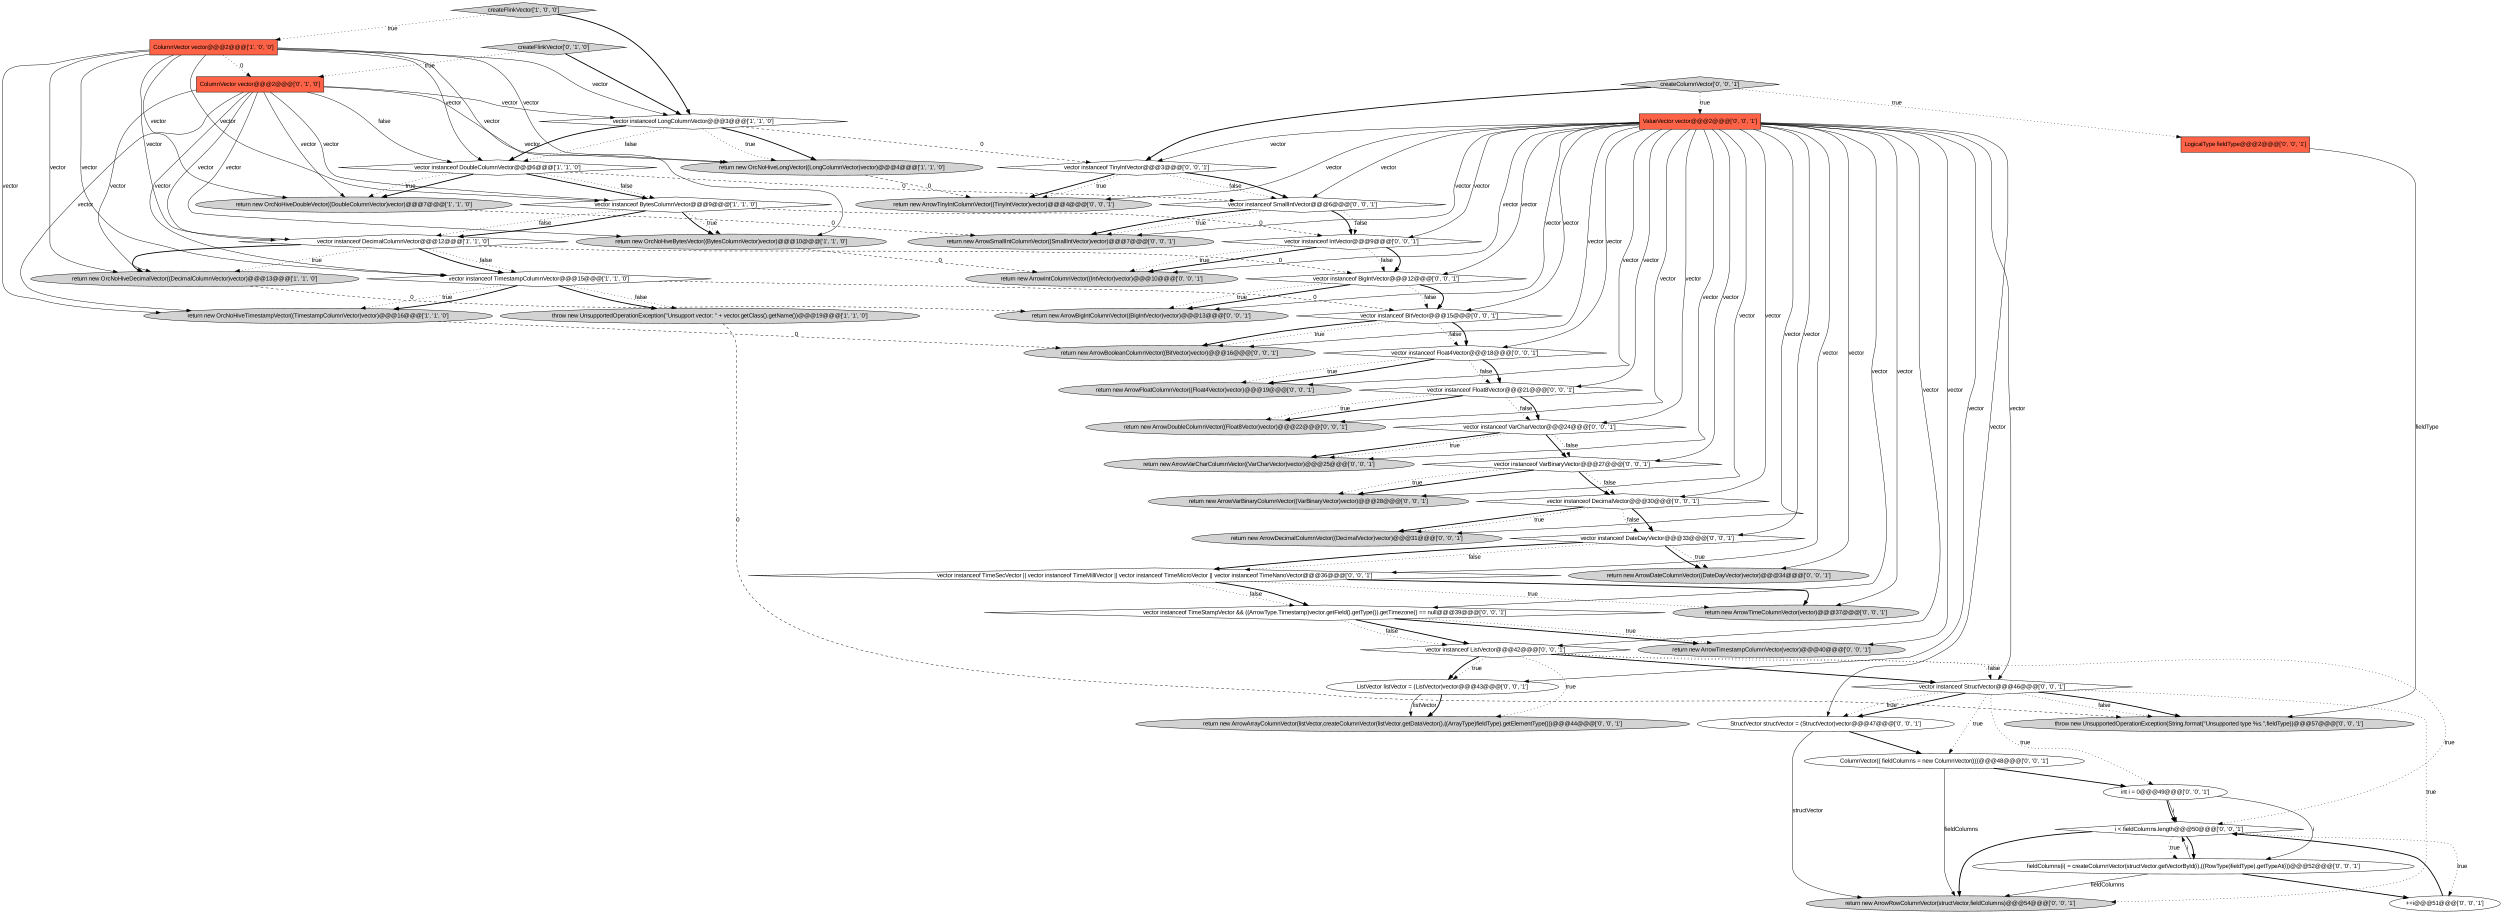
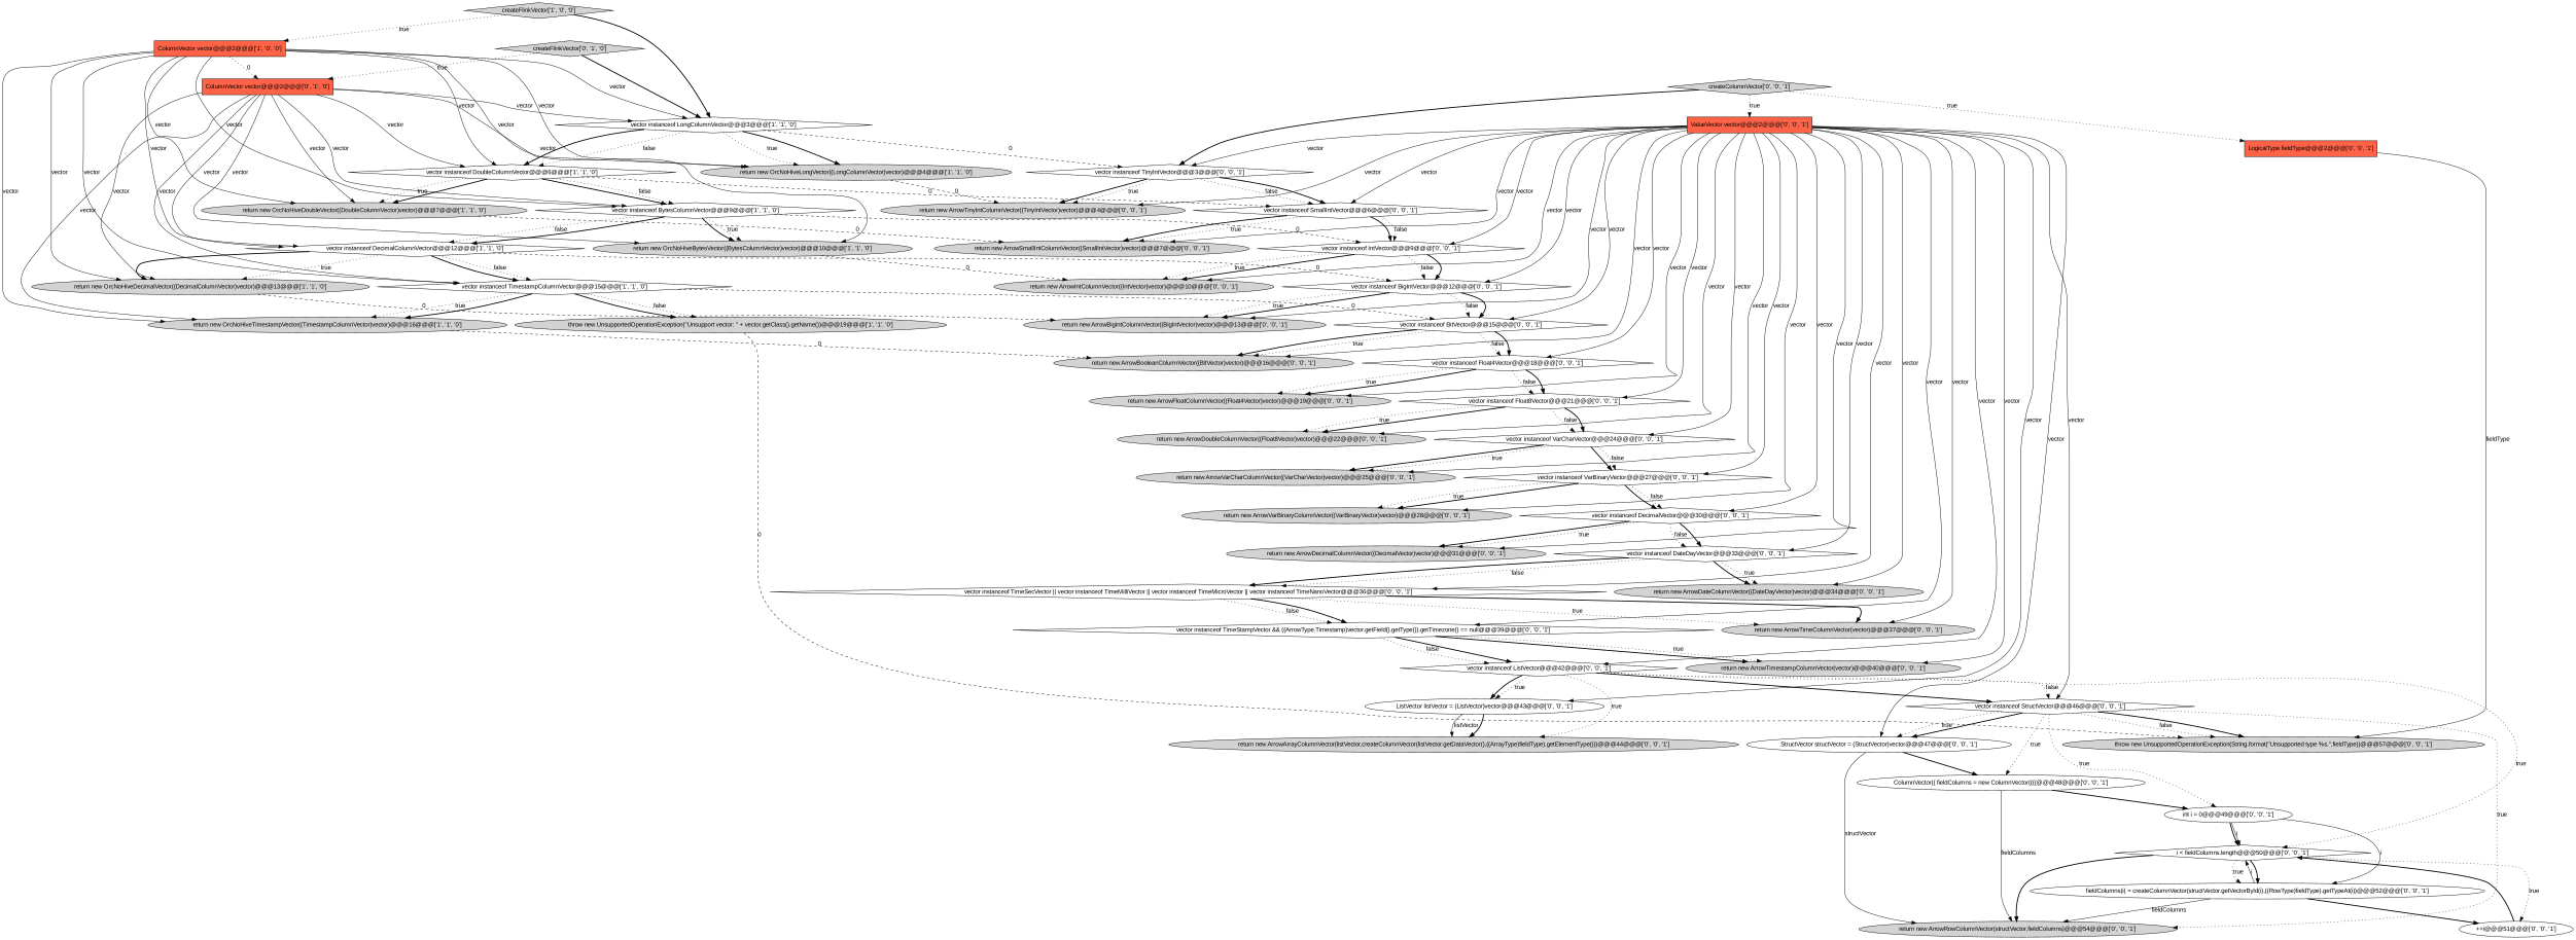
  digraph {
    fontname="Liberation Sans"
    node [fillcolor=white fontname="Liberation Sans" shape=ellipse style=filled]
    edge [fontname="Liberation Sans" style=solid]
    n1 [fillcolor=lightgray label="createFlinkVector['0', '1', '0']" shape=diamond]
    n2 [label="vector instanceof LongColumnVector@@@3@@@['1', '1', '0']" shape=diamond]
    n3 [fillcolor=tomato label="ColumnVector vector@@@2@@@['0', '1', '0']" shape=box]
    n4 [fillcolor=lightgray label="return new OrcNoHiveLongVector((LongColumnVector)vector)@@@4@@@['1', '1', '0']"]
    n5 [label="vector instanceof DoubleColumnVector@@@6@@@['1', '1', '0']" shape=diamond]
    n6 [label="vector instanceof TinyIntVector@@@3@@@['0', '0', '1']" shape=diamond]
    n7 [fillcolor=lightgray label="return new OrcNoHiveDecimalVector((DecimalColumnVector)vector)@@@13@@@['1', '1', '0']"]
    n8 [label="vector instanceof DecimalColumnVector@@@12@@@['1', '1', '0']" shape=diamond]
    n9 [label="vector instanceof BytesColumnVector@@@9@@@['1', '1', '0']" shape=diamond]
    n10 [fillcolor=lightgray label="return new OrcNoHiveTimestampVector((TimestampColumnVector)vector)@@@16@@@['1', '1', '0']"]
    n11 [label="vector instanceof TimestampColumnVector@@@15@@@['1', '1', '0']" shape=diamond]
    n12 [fillcolor=lightgray label="return new OrcNoHiveDoubleVector((DoubleColumnVector)vector)@@@7@@@['1', '1', '0']"]
    n13 [fillcolor=lightgray label="return new OrcNoHiveBytesVector((BytesColumnVector)vector)@@@10@@@['1', '1', '0']"]
    n14 [fillcolor=lightgray label="return new ArrowVarCharColumnVector((VarCharVector)vector)@@@25@@@['0', '0', '1']"]
    n15 [label="i < fieldColumns.length@@@50@@@['0', '0', '1']" shape=diamond]
    n16 [fillcolor=lightgray label="return new ArrowRowColumnVector(structVector,fieldColumns)@@@54@@@['0', '0', '1']"]
    n17 [label="++i@@@51@@@['0', '0', '1']"]
    n18 [label="fieldColumns(i( = createColumnVector(structVector.getVectorById(i),((RowType)fieldType).getTypeAt(i))@@@52@@@['0', '0', '1']"]
    n19 [fillcolor=lightgray label="return new ArrowTinyIntColumnVector((TinyIntVector)vector)@@@4@@@['0', '0', '1']"]
    n20 [fillcolor=lightgray label="return new ArrowDoubleColumnVector((Float8Vector)vector)@@@22@@@['0', '0', '1']"]
    n21 [fillcolor=lightgray label="return new ArrowBigIntColumnVector((BigIntVector)vector)@@@13@@@['0', '0', '1']"]
    n22 [label="vector instanceof VarBinaryVector@@@27@@@['0', '0', '1']" shape=diamond]
    n23 [label="vector instanceof DecimalVector@@@30@@@['0', '0', '1']" shape=diamond]
    n24 [fillcolor=lightgray label="return new ArrowVarBinaryColumnVector((VarBinaryVector)vector)@@@28@@@['0', '0', '1']"]
    n25 [label="vector instanceof DateDayVector@@@33@@@['0', '0', '1']" shape=diamond]
    n26 [fillcolor=lightgray label="return new ArrowDecimalColumnVector((DecimalVector)vector)@@@31@@@['0', '0', '1']"]
    n27 [label="vector instanceof VarCharVector@@@24@@@['0', '0', '1']" shape=diamond]
    n28 [label="vector instanceof TimeSecVector || vector instanceof TimeMilliVector || vector instanceof TimeMicroVector || vector instanceof TimeNanoVector@@@36@@@['0', '0', '1']" shape=diamond]
    n29 [fillcolor=lightgray label="return new ArrowDateColumnVector((DateDayVector)vector)@@@34@@@['0', '0', '1']"]
    n30 [label="vector instanceof TimeStampVector && ((ArrowType.Timestamp)vector.getField().getType()).getTimezone() == null@@@39@@@['0', '0', '1']" shape=diamond]
    n31 [fillcolor=lightgray label="return new ArrowTimeColumnVector(vector)@@@37@@@['0', '0', '1']"]
    n32 [label="vector instanceof IntVector@@@9@@@['0', '0', '1']" shape=diamond]
    n33 [label="vector instanceof BigIntVector@@@12@@@['0', '0', '1']" shape=diamond]
    n34 [fillcolor=lightgray label="return new ArrowIntColumnVector((IntVector)vector)@@@10@@@['0', '0', '1']"]
    n35 [label="vector instanceof BitVector@@@15@@@['0', '0', '1']" shape=diamond]
    n36 [label="vector instanceof ListVector@@@42@@@['0', '0', '1']" shape=diamond]
    n37 [fillcolor=lightgray label="return new ArrowTimestampColumnVector(vector)@@@40@@@['0', '0', '1']"]
    n38 [label="vector instanceof StructVector@@@46@@@['0', '0', '1']" shape=diamond]
    n39 [label="ListVector listVector = (ListVector)vector@@@43@@@['0', '0', '1']"]
    n40 [fillcolor=lightgray label="return new ArrowArrayColumnVector(listVector,createColumnVector(listVector.getDataVector(),((ArrayType)fieldType).getElementType()))@@@44@@@['0', '0', '1']"]
    n41 [label="vector instanceof SmallIntVector@@@6@@@['0', '0', '1']" shape=diamond]
    n42 [fillcolor=lightgray label="return new ArrowBooleanColumnVector((BitVector)vector)@@@16@@@['0', '0', '1']"]
    n43 [fillcolor=lightgray label="throw new UnsupportedOperationException(\"Unsupport vector: \" + vector.getClass().getName())@@@19@@@['1', '1', '0']"]
    n44 [fillcolor=lightgray label="return new ArrowSmallIntColumnVector((SmallIntVector)vector)@@@7@@@['0', '0', '1']"]
    n45 [label="int i = 0@@@49@@@['0', '0', '1']"]
    n46 [fillcolor=tomato label="ColumnVector vector@@@2@@@['1', '0', '0']" shape=box]
    n47 [fillcolor=lightgray label="throw new UnsupportedOperationException(String.format(\"Unsupported type %s.\",fieldType))@@@57@@@['0', '0', '1']"]
    n48 [label="StructVector structVector = (StructVector)vector@@@47@@@['0', '0', '1']"]
    n49 [label="ColumnVector(( fieldColumns = new ColumnVector((((@@@48@@@['0', '0', '1']"]
    n50 [fillcolor=tomato label="ValueVector vector@@@2@@@['0', '0', '1']" shape=box]
    n51 [label="vector instanceof Float4Vector@@@18@@@['0', '0', '1']" shape=diamond]
    n52 [fillcolor=lightgray label="return new ArrowFloatColumnVector((Float4Vector)vector)@@@19@@@['0', '0', '1']"]
    n53 [label="vector instanceof Float8Vector@@@21@@@['0', '0', '1']" shape=diamond]
    n54 [fillcolor=lightgray label="createFlinkVector['1', '0', '0']" shape=diamond]
    n55 [fillcolor=lightgray label="createColumnVector['0', '0', '1']" shape=diamond]
    n56 [fillcolor=tomato label="LogicalType fieldType@@@2@@@['0', '0', '1']" shape=box]
    n1 -> n2 [style=bold]
    n1 -> n3 [label=true style=dotted]
    n2 -> n4 [label=true style=dotted]
    n2 -> n4 [style=bold]
    n2 -> n5 [label=false style=dotted]
    n2 -> n5 [style=bold]
    n2 -> n6 [label=0 style=dashed]
    n3 -> n2 [label=vector]
    n3 -> n4 [label=vector]
-   n3 -> n5 [label=false]
+   n3 -> n5 [label=vector]
    n3 -> n7 [label=vector]
    n3 -> n8 [label=vector]
    n3 -> n9 [label=vector]
    n3 -> n10 [label=vector]
    n3 -> n11 [label=vector]
    n3 -> n12 [label=vector]
    n3 -> n13 [label=vector]
    n4 -> n19 [label=0 style=dashed]
    n5 -> n9 [style=bold]
    n5 -> n9 [label=false style=dotted]
    n5 -> n12 [style=bold]
    n5 -> n12 [label=true style=dotted]
    n5 -> n41 [label=0 style=dashed]
    n6 -> n19 [style=bold]
    n6 -> n19 [label=true style=dotted]
    n6 -> n41 [label=false style=dotted]
    n6 -> n41 [style=bold]
    n7 -> n21 [label=0 style=dashed]
    n8 -> n7 [style=bold]
    n8 -> n7 [label=true style=dotted]
    n8 -> n11 [label=false style=dotted]
    n8 -> n11 [style=bold]
    n8 -> n33 [label=0 style=dashed]
    n9 -> n8 [label=false style=dotted]
    n9 -> n8 [style=bold]
    n9 -> n13 [label=true style=dotted]
    n9 -> n13 [style=bold]
    n9 -> n32 [label=0 style=dashed]
    n10 -> n42 [label=0 style=dashed]
    n11 -> n10 [label=true style=dotted]
    n11 -> n10 [style=bold]
    n11 -> n35 [label=0 style=dashed]
    n11 -> n43 [label=false style=dotted]
    n11 -> n43 [style=bold]
    n12 -> n44 [label=0 style=dashed]
    n13 -> n34 [label=0 style=dashed]
    n15 -> n16 [style=bold]
    n15 -> n17 [label=true style=dotted]
    n15 -> n18 [style=bold]
    n15 -> n18 [label=true style=dotted]
    n17 -> n15 [style=bold]
    n18 -> n15 [label=i]
    n18 -> n16 [label=fieldColumns]
    n18 -> n17 [style=bold]
    n22 -> n23 [label=false style=dotted]
    n22 -> n23 [style=bold]
    n22 -> n24 [style=bold]
    n22 -> n24 [label=true style=dotted]
    n23 -> n25 [style=bold]
    n23 -> n25 [label=false style=dotted]
    n23 -> n26 [style=bold]
    n23 -> n26 [label=true style=dotted]
    n25 -> n28 [label=false style=dotted]
    n25 -> n28 [style=bold]
    n25 -> n29 [label=true style=dotted]
    n25 -> n29 [style=bold]
    n27 -> n14 [style=bold]
    n27 -> n14 [label=true style=dotted]
    n27 -> n22 [style=bold]
    n27 -> n22 [label=false style=dotted]
    n28 -> n30 [label=false style=dotted]
    n28 -> n30 [style=bold]
    n28 -> n31 [style=bold]
    n28 -> n31 [label=true style=dotted]
    n30 -> n36 [style=bold]
    n30 -> n36 [label=false style=dotted]
    n30 -> n37 [style=bold]
    n30 -> n37 [label=true style=dotted]
    n32 -> n33 [style=bold]
    n32 -> n33 [label=false style=dotted]
    n32 -> n34 [style=bold]
    n32 -> n34 [label=true style=dotted]
    n33 -> n21 [style=bold]
    n33 -> n21 [label=true style=dotted]
    n33 -> n35 [style=bold]
    n33 -> n35 [label=false style=dotted]
    n35 -> n42 [label=true style=dotted]
    n35 -> n42 [style=bold]
    n35 -> n51 [label=false style=dotted]
    n35 -> n51 [style=bold]
    n36 -> n15 [label=true style=dotted]
    n36 -> n38 [label=false style=dotted]
    n36 -> n38 [style=bold]
    n36 -> n39 [label=true style=dotted]
    n36 -> n39 [style=bold]
    n36 -> n40 [label=true style=dotted]
    n38 -> n16 [label=true style=dotted]
    n38 -> n45 [label=true style=dotted]
    n38 -> n47 [style=bold]
    n38 -> n47 [label=false style=dotted]
    n38 -> n48 [style=bold]
    n38 -> n48 [label=true style=dotted]
    n38 -> n49 [label=true style=dotted]
    n39 -> n40 [label=listVector]
    n39 -> n40 [style=bold]
    n41 -> n32 [style=bold]
    n41 -> n32 [label=false style=dotted]
    n41 -> n44 [label=true style=dotted]
    n41 -> n44 [style=bold]
    n43 -> n47 [label=0 style=dashed]
    n45 -> n15 [style=bold]
    n45 -> n15 [label=i]
    n45 -> n18 [label=i]
    n46 -> n2 [label=vector]
    n46 -> n3 [label=0 style=dotted]
    n46 -> n4 [label=vector]
    n46 -> n5 [label=vector]
    n46 -> n7 [label=vector]
    n46 -> n8 [label=vector]
    n46 -> n9 [label=vector]
    n46 -> n10 [label=vector]
    n46 -> n11 [label=vector]
    n46 -> n12 [label=vector]
    n46 -> n13 [label=vector]
    n48 -> n16 [label=structVector]
    n48 -> n49 [style=bold]
    n49 -> n16 [label=fieldColumns]
    n49 -> n45 [style=bold]
    n50 -> n6 [label=vector]
    n50 -> n14 [label=vector]
    n50 -> n19 [label=vector]
    n50 -> n20 [label=vector]
    n50 -> n21 [label=vector]
    n50 -> n22 [label=vector]
    n50 -> n23 [label=vector]
    n50 -> n24 [label=vector]
    n50 -> n25 [label=vector]
    n50 -> n26 [label=vector]
    n50 -> n27 [label=vector]
    n50 -> n28 [label=vector]
    n50 -> n29 [label=vector]
    n50 -> n30 [label=vector]
    n50 -> n31 [label=vector]
    n50 -> n32 [label=vector]
    n50 -> n33 [label=vector]
    n50 -> n34 [label=vector]
    n50 -> n35 [label=vector]
    n50 -> n36 [label=vector]
    n50 -> n37 [label=vector]
    n50 -> n38 [label=vector]
    n50 -> n39 [label=vector]
    n50 -> n41 [label=vector]
    n50 -> n42 [label=vector]
    n50 -> n44 [label=vector]
    n50 -> n48 [label=vector]
    n50 -> n51 [label=vector]
    n50 -> n52 [label=vector]
    n50 -> n53 [label=vector]
    n51 -> n52 [label=true style=dotted]
    n51 -> n52 [style=bold]
    n51 -> n53 [style=bold]
    n51 -> n53 [label=false style=dotted]
    n53 -> n20 [style=bold]
    n53 -> n20 [label=true style=dotted]
    n53 -> n27 [label=false style=dotted]
    n53 -> n27 [style=bold]
    n54 -> n2 [style=bold]
    n54 -> n46 [label=true style=dotted]
    n55 -> n6 [style=bold]
    n55 -> n50 [label=true style=dotted]
    n55 -> n56 [label=true style=dotted]
    n56 -> n47 [label=fieldType]
  }
